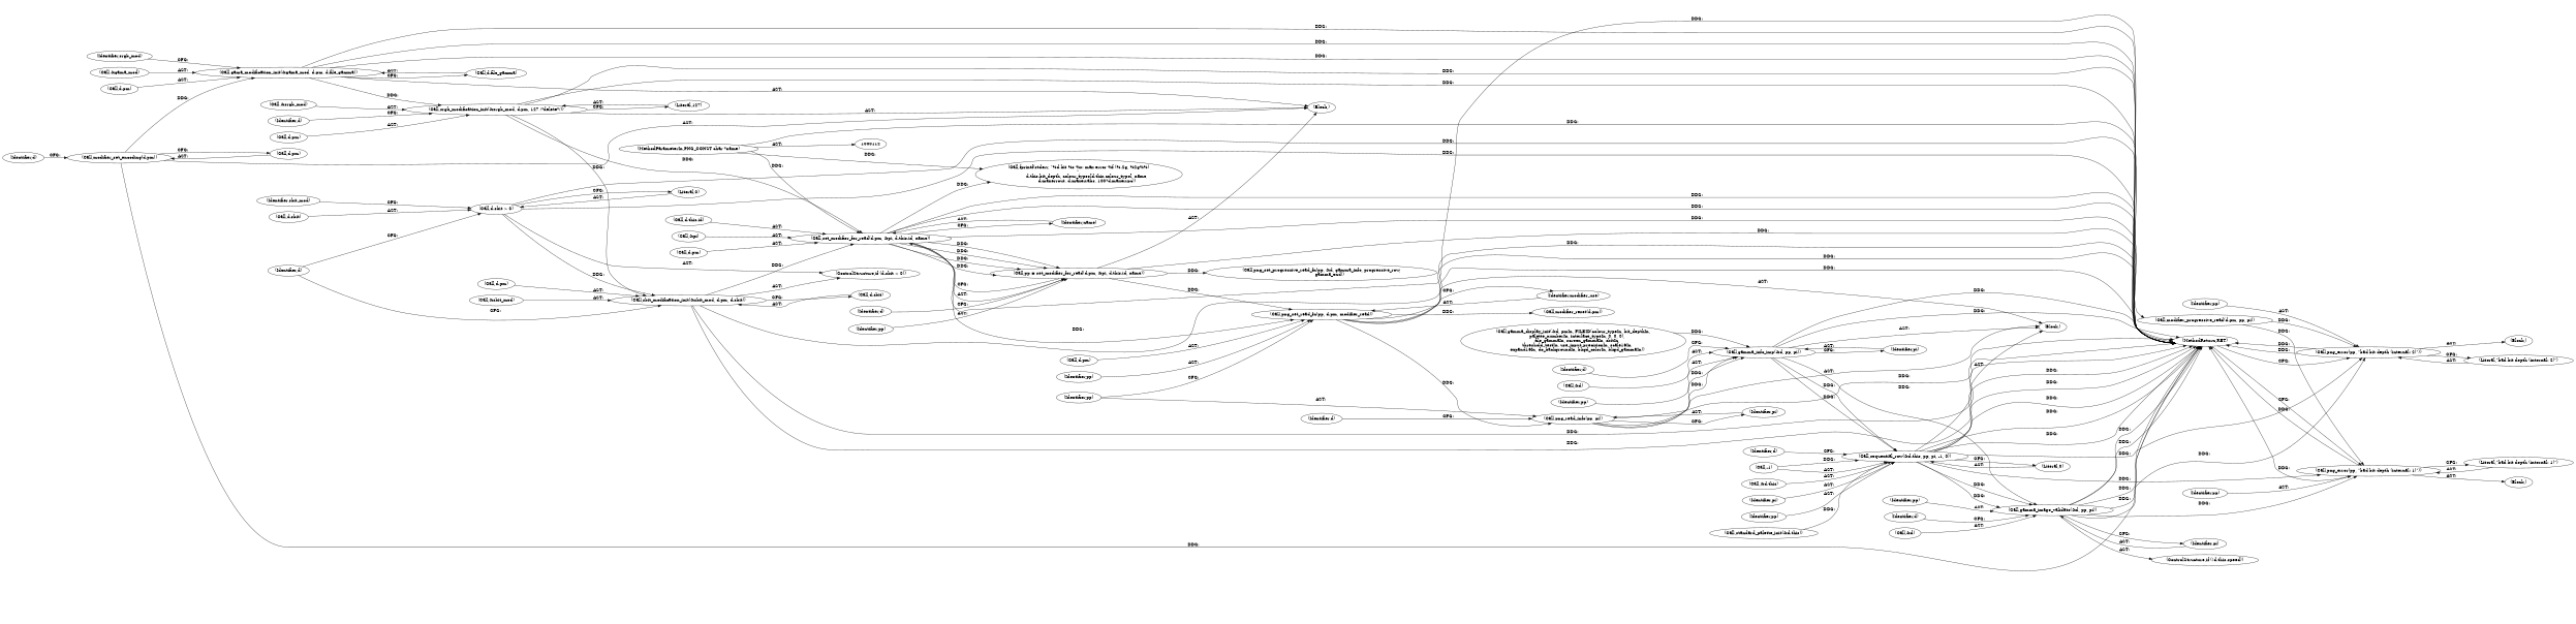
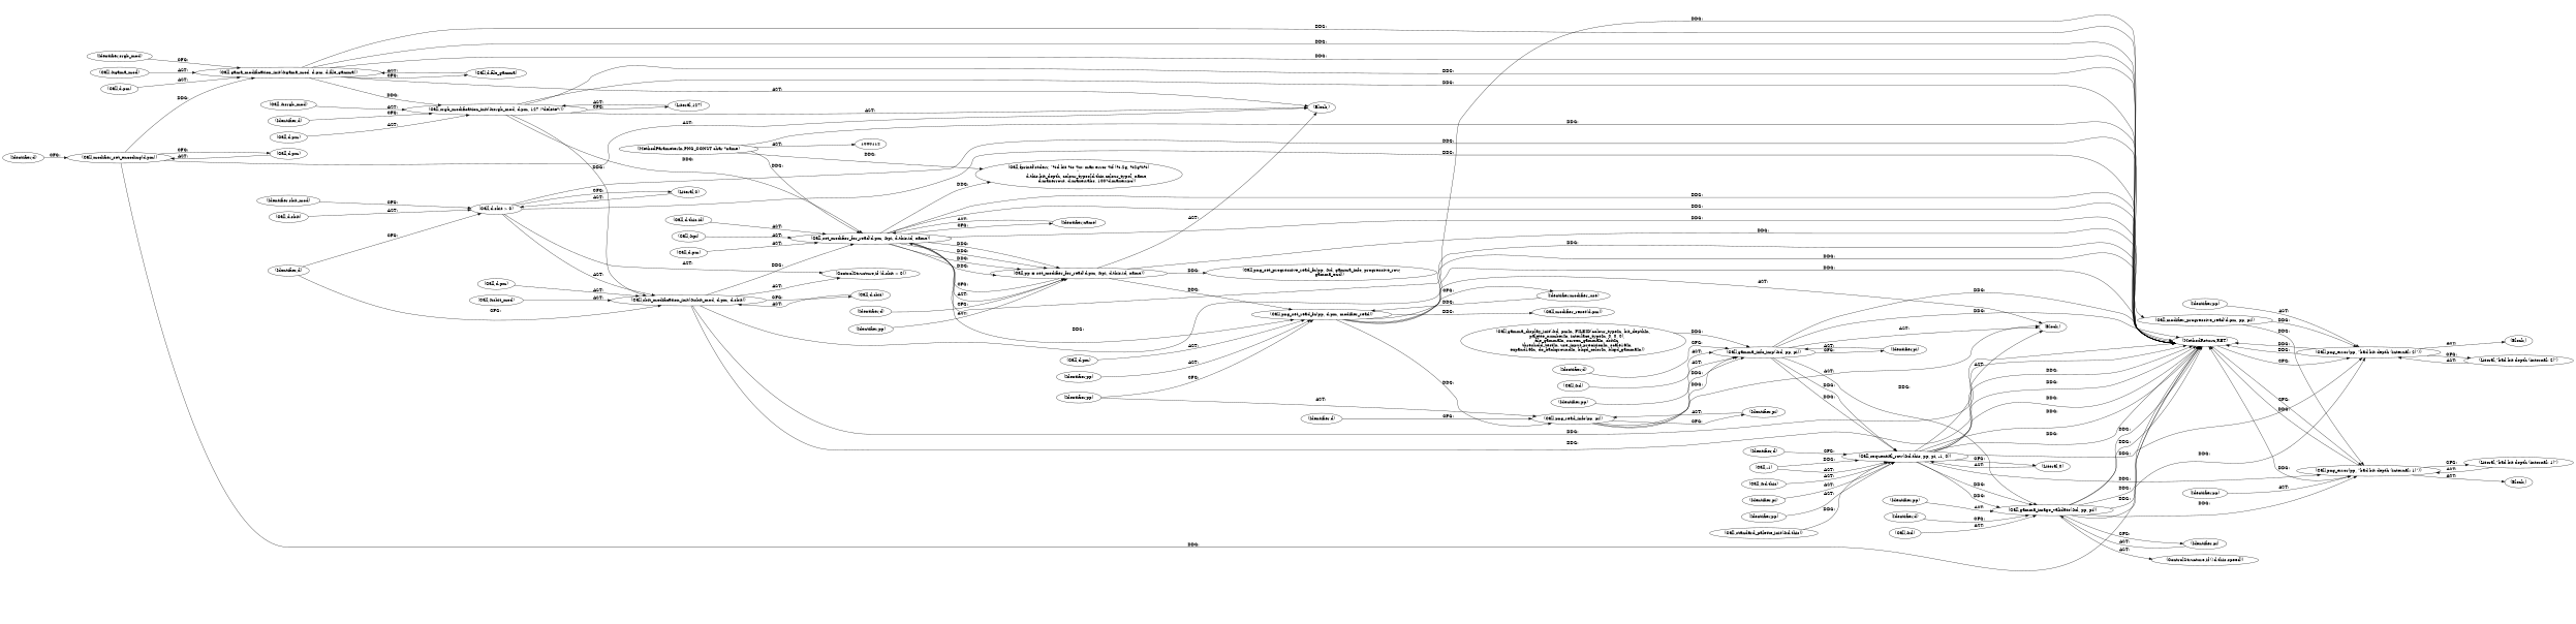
  digraph {
    rankdir=LR
    n1 [label="(Call,png_read_info(pp, pi))"]
    n2 [label="(Call,gamma_info_imp(&d, pp, pi))"]
    n3 [label="(Identifier,pi)"]
    n4 [label="(Block,)"]
    n5 [label="(MethodReturn,RET)"]
    n6 [label="(Call,sequential_row(&d.this, pp, pi, -1, 0))"]
    n7 [label="(Call,gamma_image_validate(&d, pp, pi))"]
    n8 [label="(Identifier,pi)"]
    n9 [label="(Call,png_error(pp, \"bad bit depth (internal: 1)\"))"]
    n10 [label="(Call,png_error(pp, \"bad bit depth (internal: 2)\"))"]
    n11 [label="(Call,png_set_read_fn(pp, d.pm, modifier_read))"]
    n12 [label="(Call,modifier_reset(d.pm))"]
    n13 [label="(Identifier,modifier_use)"]
    n14 [label="(Call,pp = set_modifier_for_read(d.pm, &pi, d.this.id, name))"]
    n15 [label="(Call,set_modifier_for_read(d.pm, &pi, d.this.id, name))"]
    n16 [label="(Call,png_set_progressive_read_fn(pp, &d, gamma_info, progressive_row,\n            gamma_end))"]
    n17 [label="(Block,)"]
    n18 [label="(Identifier,name)"]
    n19 [label="(Call,fprintf(stderr, \"%d bit %s %s: max error %f (%.2g, %2g%%)\n\",\n            d.this.bit_depth, colour_types[d.this.colour_type], name,\n            d.maxerrout, d.maxerrabs, 100*d.maxerrpc))"]
    n20 [label="(Call,modifier_progressive_read(d.pm, pp, pi))"]
    n21 [label="(Call,sbit_modification_init(&sbit_mod, d.pm, d.sbit))"]
    n22 [label="(Call,d.sbit)"]
    n23 [label="(ControlStructure,if (d.sbit > 0))"]
    n24 [label="(Call,srgb_modification_init(&srgb_mod, d.pm, 127 /*delete*/))"]
    n25 [label="(Literal,127)"]
    n26 [label="(Call,gama_modification_init(&gama_mod, d.pm, d.file_gamma))"]
    n27 [label="(Call,d.file_gamma)"]
    n28 [label="(Call,modifier_set_encoding(d.pm))"]
    n29 [label="(Call,d.pm)"]
    n30 [label="(Call,d.sbit > 0)"]
    n31 [label="(Literal,0)"]
    n32 [label="(MethodParameterIn,PNG_CONST char *name)"]
    1000112
    n34 [label="(Literal,0)"]
    n35 [label="(ControlStructure,if (!d.this.speed))"]
    n36 [label="(Identifier,pi)"]
    n37 [label="(Literal,\"bad bit depth (internal: 1)\")"]
    n38 [label="(Block,)"]
    n39 [label="(Block,)"]
    n40 [label="(Literal,\"bad bit depth (internal: 2)\")"]
    n41 [label="(Identifier,d)"]
    n42 [label="(Identifier,d)"]
    n43 [label="(Identifier,d)"]
    n44 [label="(Call,d.pm)"]
    n45 [label="(Identifier,d)"]
    n46 [label="(Call,d.this.id)"]
    n47 [label="(Call,&d)"]
    n48 [label="(Call,&pi)"]
    n49 [label="(Identifier,pp)"]
    n50 [label="(Identifier,srgb_mod)"]
    n51 [label="(Identifier,d)"]
    n52 [label="(Identifier,pp)"]
    n53 [label="(Identifier,sbit_mod)"]
    n54 [label="(Call,d.pm)"]
    n55 [label="(Call,d.pm)"]
    n56 [label="(Identifier,pp)"]
    n57 [label="(Call,&srgb_mod)"]
    n58 [label="(Identifier,d)"]
    n59 [label="(Call,&d.this)"]
    n60 [label="(Call,&gama_mod)"]
    n61 [label="(Identifier,pp)"]
    n62 [label="(Identifier,pi)"]
    n63 [label="(Call,&d)"]
    n64 [label="(Identifier,pp)"]
    n65 [label="(Call,d.sbit)"]
    n66 [label="(Call,gamma_display_init(&d, pmIn, FILEID(colour_typeIn, bit_depthIn,\n      palette_numberIn, interlace_typeIn, 0, 0, 0),\n      file_gammaIn, screen_gammaIn, sbitIn,\n      threshold_testIn, use_input_precisionIn, scale16In,\n      expand16In, do_backgroundIn, bkgd_colorIn, bkgd_gammaIn))"]
    n67 [label="(Call,d.pm)"]
    n68 [label="(Call,d.pm)"]
    n69 [label="(Identifier,d)"]
    n70 [label="(Identifier,pp)"]
    n71 [label="(Call,standard_palette_init(&d.this))"]
    n72 [label="(Identifier,pp)"]
    n73 [label="(Identifier,pp)"]
    n74 [label="(Identifier,d)"]
    n75 [label="(Call,-1)"]
    n76 [label="(Call,&sbit_mod)"]
    n1 -> n2 [label="DDG: "]
    n1 -> n2 [label="DDG: "]
    n1 -> n3 [label="CFG: "]
    n1 -> n4 [label="AST: "]
-   n1 -> n5 [label="DDG: "]
    n2 -> n4 [label="AST: "]
    n2 -> n5 [label="DDG: "]
    n2 -> n5 [label="DDG: "]
    n2 -> n6 [label="DDG: "]
    n2 -> n6 [label="DDG: "]
    n2 -> n7 [label="DDG: "]
    n2 -> n8 [label="CFG: "]
    n3 -> n1 [label="AST: "]
    n5 -> n9 [label="CFG: "]
    n5 -> n10 [label="CFG: "]
    n6 -> n4 [label="AST: "]
    n6 -> n5 [label="DDG: "]
    n6 -> n5 [label="DDG: "]
    n6 -> n5 [label="DDG: "]
    n6 -> n5 [label="DDG: "]
    n6 -> n5 [label="DDG: "]
    n6 -> n7 [label="DDG: "]
    n6 -> n7 [label="DDG: "]
    n6 -> n9 [label="DDG: "]
    n6 -> n10 [label="DDG: "]
    n6 -> n34 [label="CFG: "]
    n7 -> n5 [label="DDG: "]
    n7 -> n5 [label="DDG: "]
    n7 -> n5 [label="DDG: "]
    n7 -> n5 [label="DDG: "]
    n7 -> n9 [label="DDG: "]
    n7 -> n10 [label="DDG: "]
    n7 -> n35 [label="AST: "]
    n7 -> n36 [label="CFG: "]
    n8 -> n2 [label="AST: "]
    n9 -> n5 [label="DDG: "]
    n9 -> n5 [label="DDG: "]
    n9 -> n37 [label="CFG: "]
    n9 -> n38 [label="AST: "]
    n10 -> n5 [label="DDG: "]
    n10 -> n5 [label="DDG: "]
    n10 -> n39 [label="AST: "]
    n10 -> n40 [label="CFG: "]
    n11 -> n1 [label="DDG: "]
    n11 -> n4 [label="AST: "]
    n11 -> n5 [label="DDG: "]
    n11 -> n5 [label="DDG: "]
    n11 -> n12 [label="DDG: "]
    n11 -> n13 [label="CFG: "]
-   n13 -> n11 [label="AST: "]
+   n13 -> n11 [label="DDG: "]
    n14 -> n5 [label="DDG: "]
    n14 -> n11 [label="DDG: "]
    n14 -> n15 [label="CFG: "]
    n14 -> n16 [label="DDG: "]
    n14 -> n17 [label="AST: "]
    n15 -> n5 [label="DDG: "]
    n15 -> n5 [label="DDG: "]
    n15 -> n5 [label="DDG: "]
    n15 -> n11 [label="DDG: "]
    n15 -> n14 [label="AST: "]
    n15 -> n14 [label="DDG: "]
    n15 -> n14 [label="DDG: "]
    n15 -> n14 [label="DDG: "]
    n15 -> n14 [label="DDG: "]
    n15 -> n18 [label="CFG: "]
    n15 -> n19 [label="DDG: "]
    n15 -> n20 [label="DDG: "]
    n18 -> n15 [label="AST: "]
    n20 -> n9 [label="DDG: "]
    n20 -> n10 [label="DDG: "]
    n21 -> n5 [label="DDG: "]
    n21 -> n5 [label="DDG: "]
    n21 -> n5 [label="DDG: "]
    n21 -> n15 [label="DDG: "]
    n21 -> n22 [label="CFG: "]
    n21 -> n23 [label="AST: "]
    n22 -> n21 [label="AST: "]
    n24 -> n5 [label="DDG: "]
    n24 -> n5 [label="DDG: "]
    n24 -> n15 [label="DDG: "]
    n24 -> n17 [label="AST: "]
    n24 -> n21 [label="DDG: "]
    n24 -> n25 [label="CFG: "]
    n25 -> n24 [label="AST: "]
    n26 -> n5 [label="DDG: "]
    n26 -> n5 [label="DDG: "]
    n26 -> n5 [label="DDG: "]
    n26 -> n17 [label="AST: "]
    n26 -> n24 [label="DDG: "]
    n26 -> n27 [label="CFG: "]
    n27 -> n26 [label="AST: "]
    n28 -> n5 [label="DDG: "]
    n28 -> n17 [label="AST: "]
    n28 -> n26 [label="DDG: "]
    n28 -> n29 [label="CFG: "]
    n29 -> n28 [label="AST: "]
    n30 -> n5 [label="DDG: "]
    n30 -> n5 [label="DDG: "]
-   n30 -> n21 [label="DDG: "]
+   n30 -> n21 [label="AST: "]
    n30 -> n23 [label="AST: "]
    n30 -> n31 [label="CFG: "]
    n31 -> n30 [label="AST: "]
    n32 -> n5 [label="DDG: "]
    n32 -> n15 [label="DDG: "]
    n32 -> n19 [label="DDG: "]
    n32 -> 1000112 [label="AST: "]
    n34 -> n6 [label="AST: "]
    n36 -> n7 [label="AST: "]
    n37 -> n9 [label="AST: "]
    n40 -> n10 [label="AST: "]
    n41 -> n14 [label="CFG: "]
    n42 -> n21 [label="CFG: "]
    n42 -> n30 [label="CFG: "]
    n43 -> n7 [label="CFG: "]
    n44 -> n26 [label="AST: "]
    n45 -> n1 [label="CFG: "]
    n46 -> n15 [label="AST: "]
    n47 -> n2 [label="AST: "]
    n48 -> n15 [label="AST: "]
    n49 -> n11 [label="AST: "]
    n50 -> n26 [label="CFG: "]
    n51 -> n6 [label="CFG: "]
    n52 -> n2 [label="AST: "]
    n53 -> n30 [label="CFG: "]
    n54 -> n15 [label="AST: "]
    n55 -> n11 [label="AST: "]
    n56 -> n14 [label="AST: "]
    n57 -> n24 [label="AST: "]
    n58 -> n24 [label="CFG: "]
    n59 -> n6 [label="AST: "]
    n60 -> n26 [label="AST: "]
    n61 -> n9 [label="AST: "]
    n62 -> n6 [label="AST: "]
    n63 -> n7 [label="AST: "]
    n64 -> n7 [label="AST: "]
    n65 -> n30 [label="AST: "]
    n66 -> n2 [label="DDG: "]
    n67 -> n24 [label="AST: "]
    n68 -> n21 [label="AST: "]
    n69 -> n2 [label="CFG: "]
    n70 -> n1 [label="AST: "]
    n70 -> n11 [label="CFG: "]
    n71 -> n6 [label="DDG: "]
    n72 -> n6 [label="AST: "]
    n73 -> n10 [label="AST: "]
    n74 -> n28 [label="CFG: "]
    n75 -> n6 [label="AST: "]
    n75 -> n6 [label="DDG: "]
    n76 -> n21 [label="AST: "]
  }
